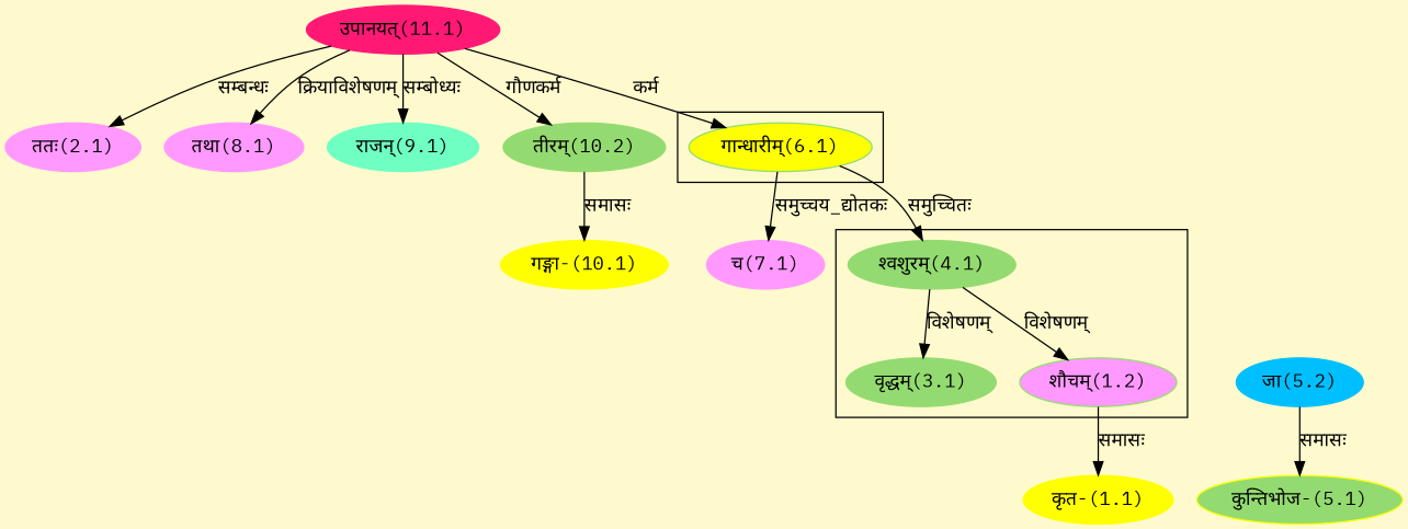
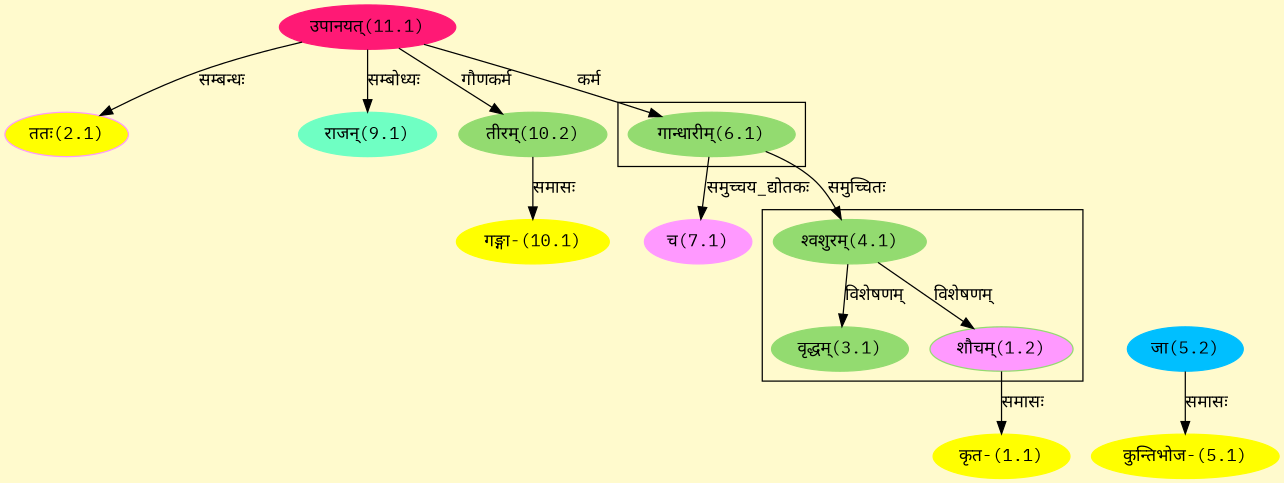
  digraph {
    bgcolor=lemonchiffon1
    compound=true
    fontname="IBM Plex Mono"
    rankdir=BT
    node [color="#93DB70" fontname="IBM Plex Mono" style=filled]
    edge [dir=back fontname="IBM Plex Mono"]
    n1 [fillcolor="#FF99FF" label="शौचम्(1.2)"]
    n2 [label="श्वशुरम्(4.1)"]
    n3 [label="वृद्धम्(3.1)"]
-   n4 [label="गान्धारीम्(6.1)" fillcolor="#FFFF00"]
+   n4 [label="गान्धारीम्(6.1)"]
    n5 [color="#FF1975" label="उपानयत्(11.1)"]
    n6 [color="#FFFF00" label="कृत-(1.1)"]
-   n7 [color="#FF99FF" label="ततः(2.1)"]
-   n8 [color="#FFFF00" label="कुन्तिभोज-(5.1)" fillcolor="#93DB70"]
+   n7 [color="#FF99FF" label="ततः(2.1)" fillcolor="#FFFF00"]
+   n8 [color="#FFFF00" label="कुन्तिभोज-(5.1)"]
    n9 [color="#00BFFF" label="जा(5.2)"]
    n10 [color="#FF99FF" label="च(7.1)"]
-   n11 [color="#FF99FF" label="तथा(8.1)"]
    n12 [color="#6FFFC3" label="राजन्(9.1)"]
    n13 [color="#FFFF00" label="गङ्गा-(10.1)"]
    n14 [label="तीरम्(10.2)"]
    subgraph cluster_1 {
      n1
      n2
      n3
    }
    subgraph cluster_2 {
      n4
    }
    n1 -> n2 [label="विशेषणम्"]
    n2 -> n4 [label="समुच्चितः"]
    n3 -> n2 [label="विशेषणम्"]
    n4 -> n5 [label="कर्म"]
    n6 -> n1 [label="समासः"]
    n7 -> n5 [label="सम्बन्धः"]
    n8 -> n9 [label="समासः"]
    n10 -> n4 [label="समुच्चय_द्योतकः"]
-   n11 -> n5 [label="क्रियाविशेषणम्"]
    n12 -> n5 [label="सम्बोध्यः"]
    n13 -> n14 [label="समासः"]
    n14 -> n5 [label="गौणकर्म"]
  }
